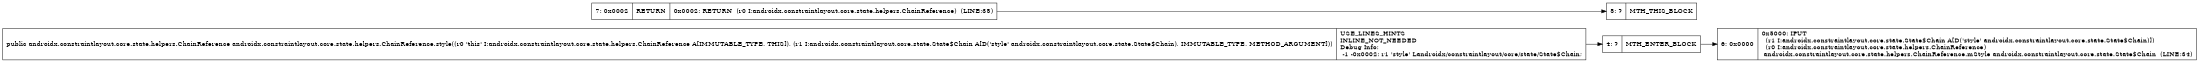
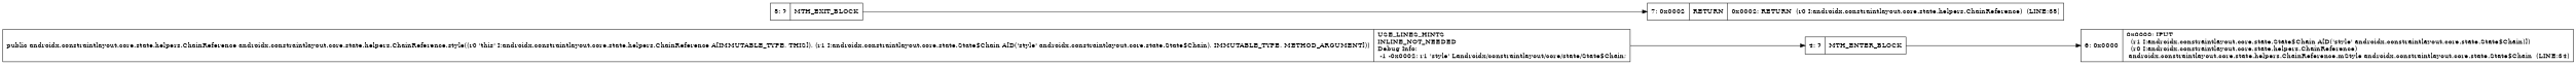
  digraph {
    rankdir=LR
    node [shape=record]
    n1 [label="{4\:\ ?|MTH_ENTER_BLOCK\l}"]
-   n2 [label="{6\:\ 0x0000|0x5000: IPUT  \l  (r1 I:androidx.constraintlayout.core.state.State$Chain A[D('style' androidx.constraintlayout.core.state.State$Chain)])\l  (r0 I:androidx.constraintlayout.core.state.helpers.ChainReference)\l androidx.constraintlayout.core.state.helpers.ChainReference.mStyle androidx.constraintlayout.core.state.State$Chain  (LINE:34)\l}"]
+   n2 [label="{6\:\ 0x0000|0x0000: IPUT  \l  (r1 I:androidx.constraintlayout.core.state.State$Chain A[D('style' androidx.constraintlayout.core.state.State$Chain)])\l  (r0 I:androidx.constraintlayout.core.state.helpers.ChainReference)\l androidx.constraintlayout.core.state.helpers.ChainReference.mStyle androidx.constraintlayout.core.state.State$Chain  (LINE:34)\l}"]
    n3 [label="{7\:\ 0x0002|RETURN\l|0x0002: RETURN  (r0 I:androidx.constraintlayout.core.state.helpers.ChainReference)  (LINE:35)\l}"]
-   n4 [label="{5\:\ ?|MTH_THIS_BLOCK\l}"]
+   n4 [label="{5\:\ ?|MTH_EXIT_BLOCK\l}"]
    n5 [label="{public androidx.constraintlayout.core.state.helpers.ChainReference androidx.constraintlayout.core.state.helpers.ChainReference.style((r0 'this' I:androidx.constraintlayout.core.state.helpers.ChainReference A[IMMUTABLE_TYPE, THIS]), (r1 I:androidx.constraintlayout.core.state.State$Chain A[D('style' androidx.constraintlayout.core.state.State$Chain), IMMUTABLE_TYPE, METHOD_ARGUMENT]))  | USE_LINES_HINTS\lINLINE_NOT_NEEDED\lDebug Info:\l  \-1 \-0x0002: r1 'style' Landroidx\/constraintlayout\/core\/state\/State$Chain;\l}"]
    n1 -> n2
-   n3 -> n4
+   n4 -> n3
    n5 -> n1
  }
